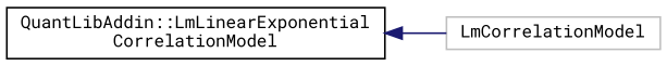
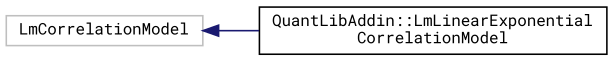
  digraph {
    rankdir=LR
    fontname="Roboto Mono"
    node [fillcolor=white fontname="Roboto Mono" fontsize=10 shape=record style=filled]
    n1 [color=grey75 height=0.2 label=LmCorrelationModel width=0.4]
    n2 [color=black height=0.2 label="QuantLibAddin::LmLinearExponential\lCorrelationModel" width=0.4]
-   n2 -> n1 [color=midnightblue dir=back fontname="Roboto Mono" fontsize=10 labelfontname=Helvetica labelfontsize=10 style=solid]
+   n1 -> n2 [color=midnightblue dir=back fontname="Roboto Mono" fontsize=10 labelfontname=Helvetica labelfontsize=10 style=solid]
  }
